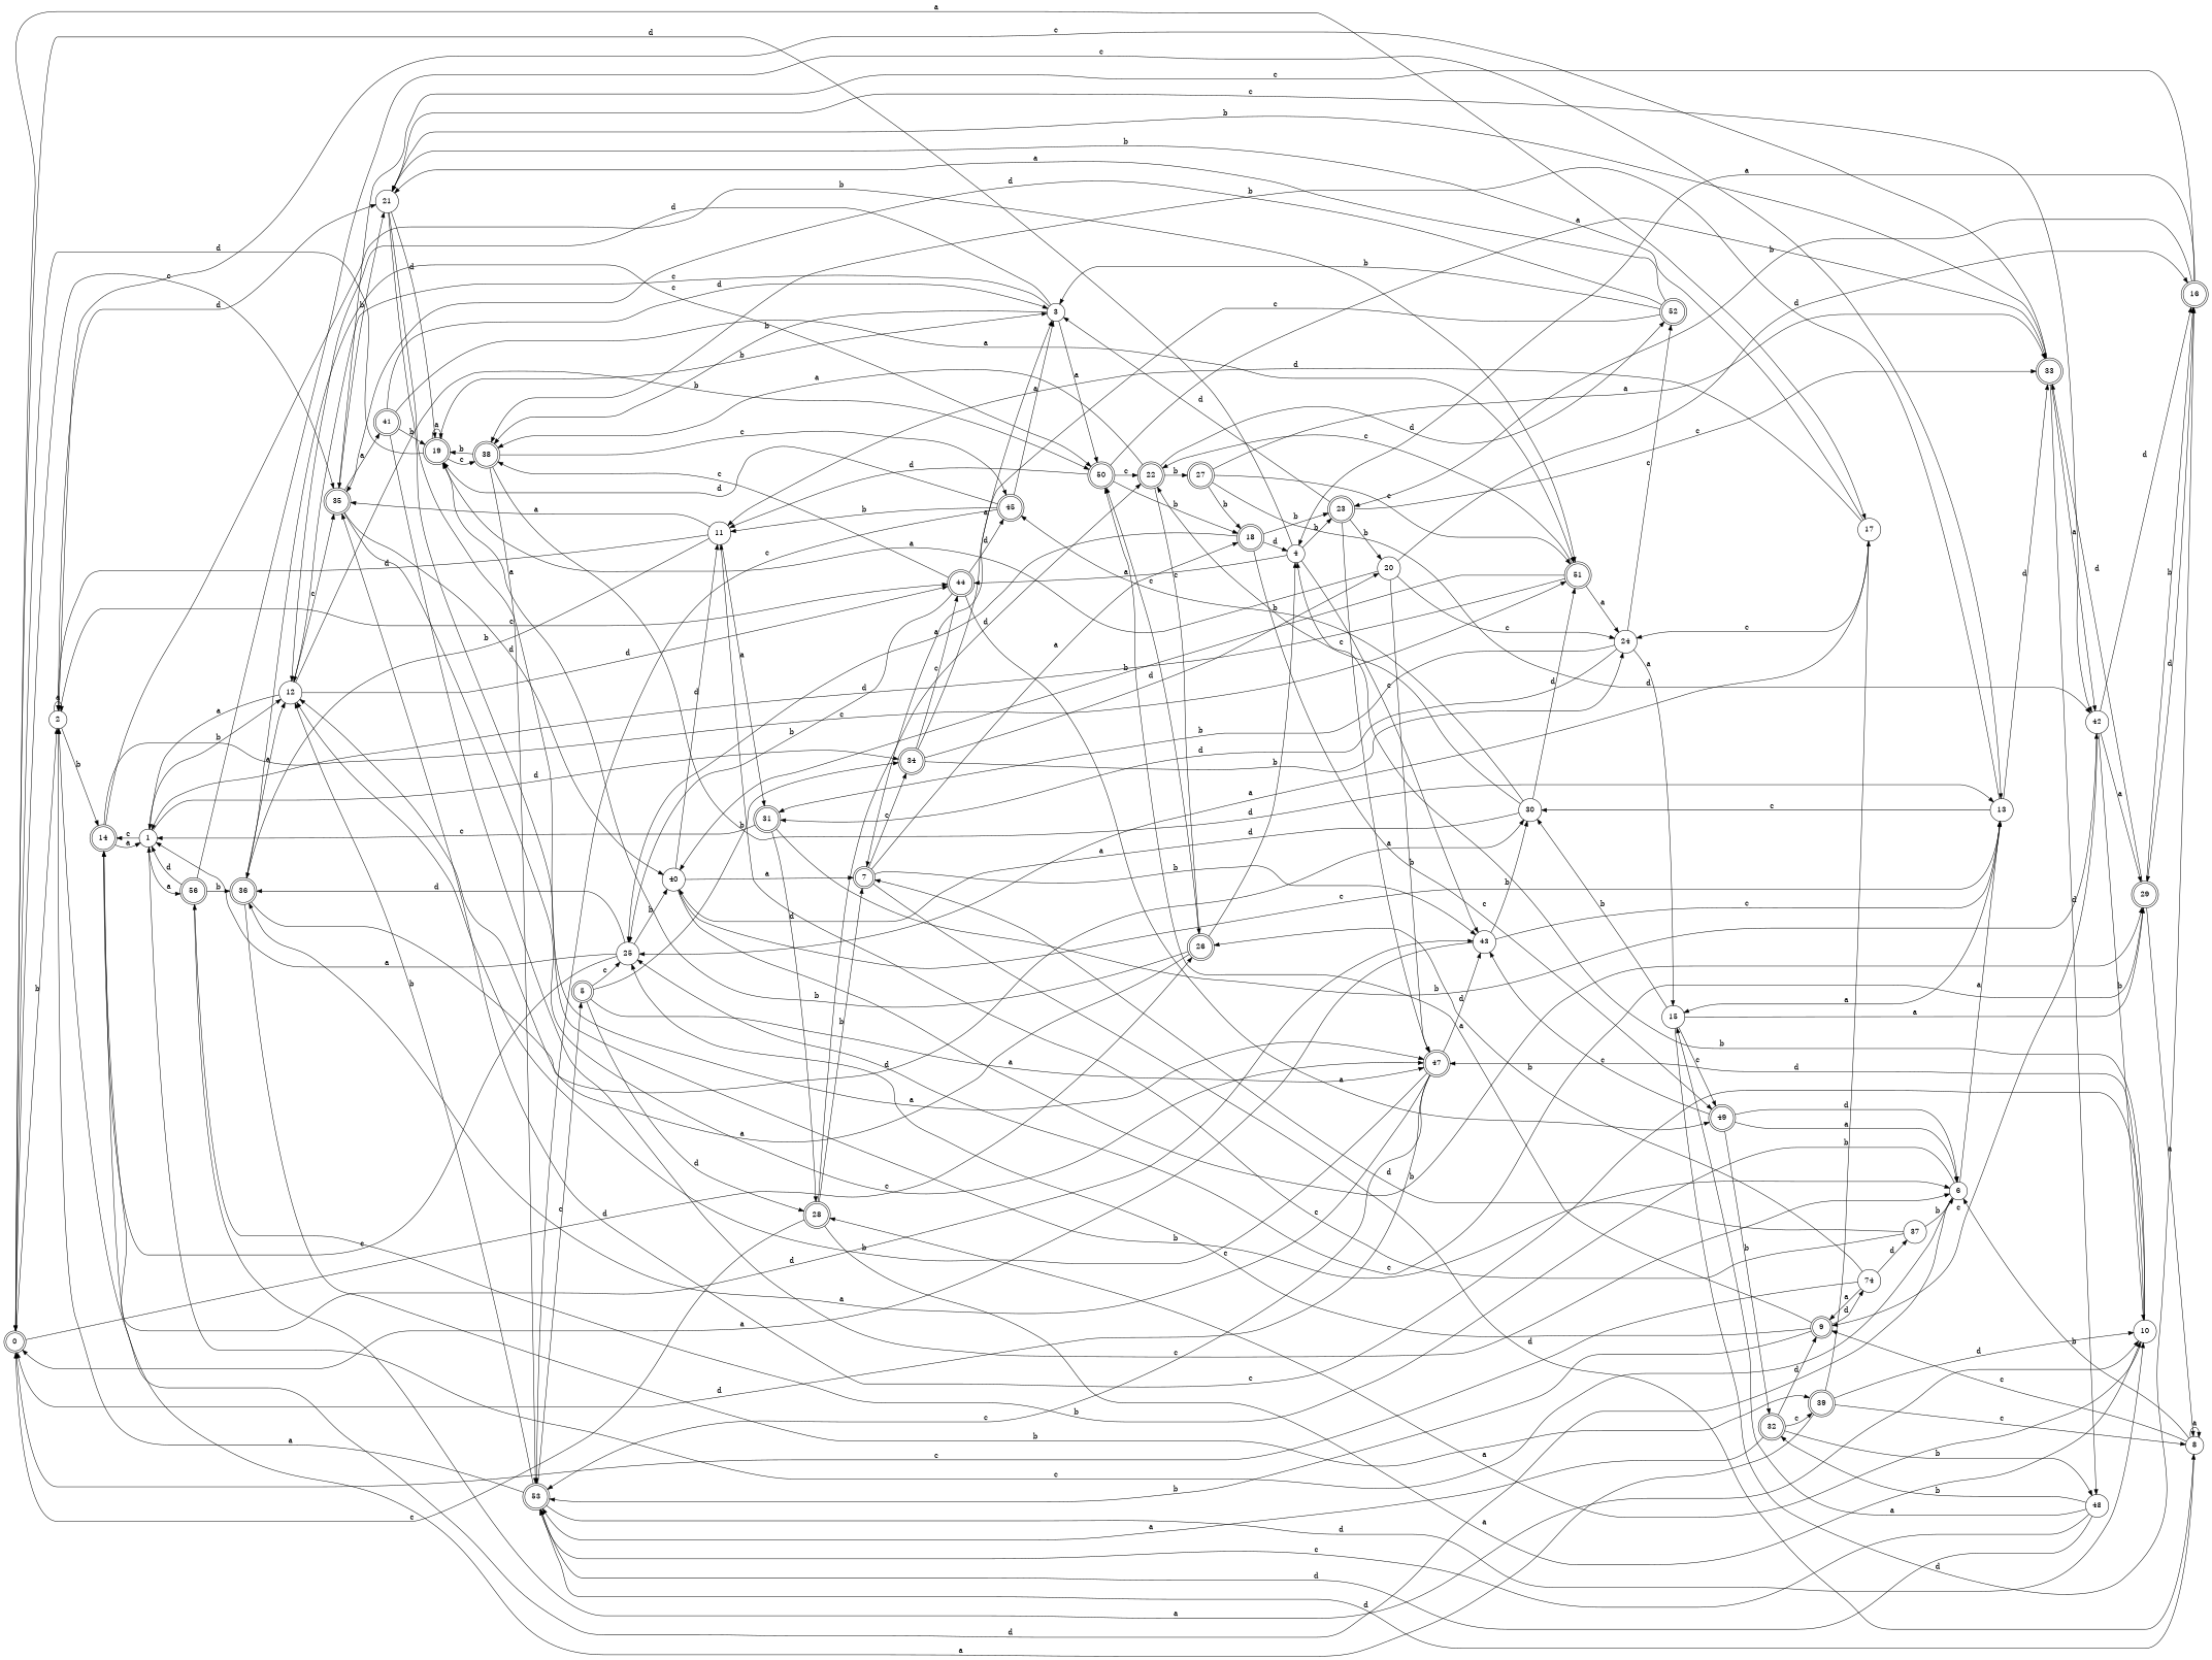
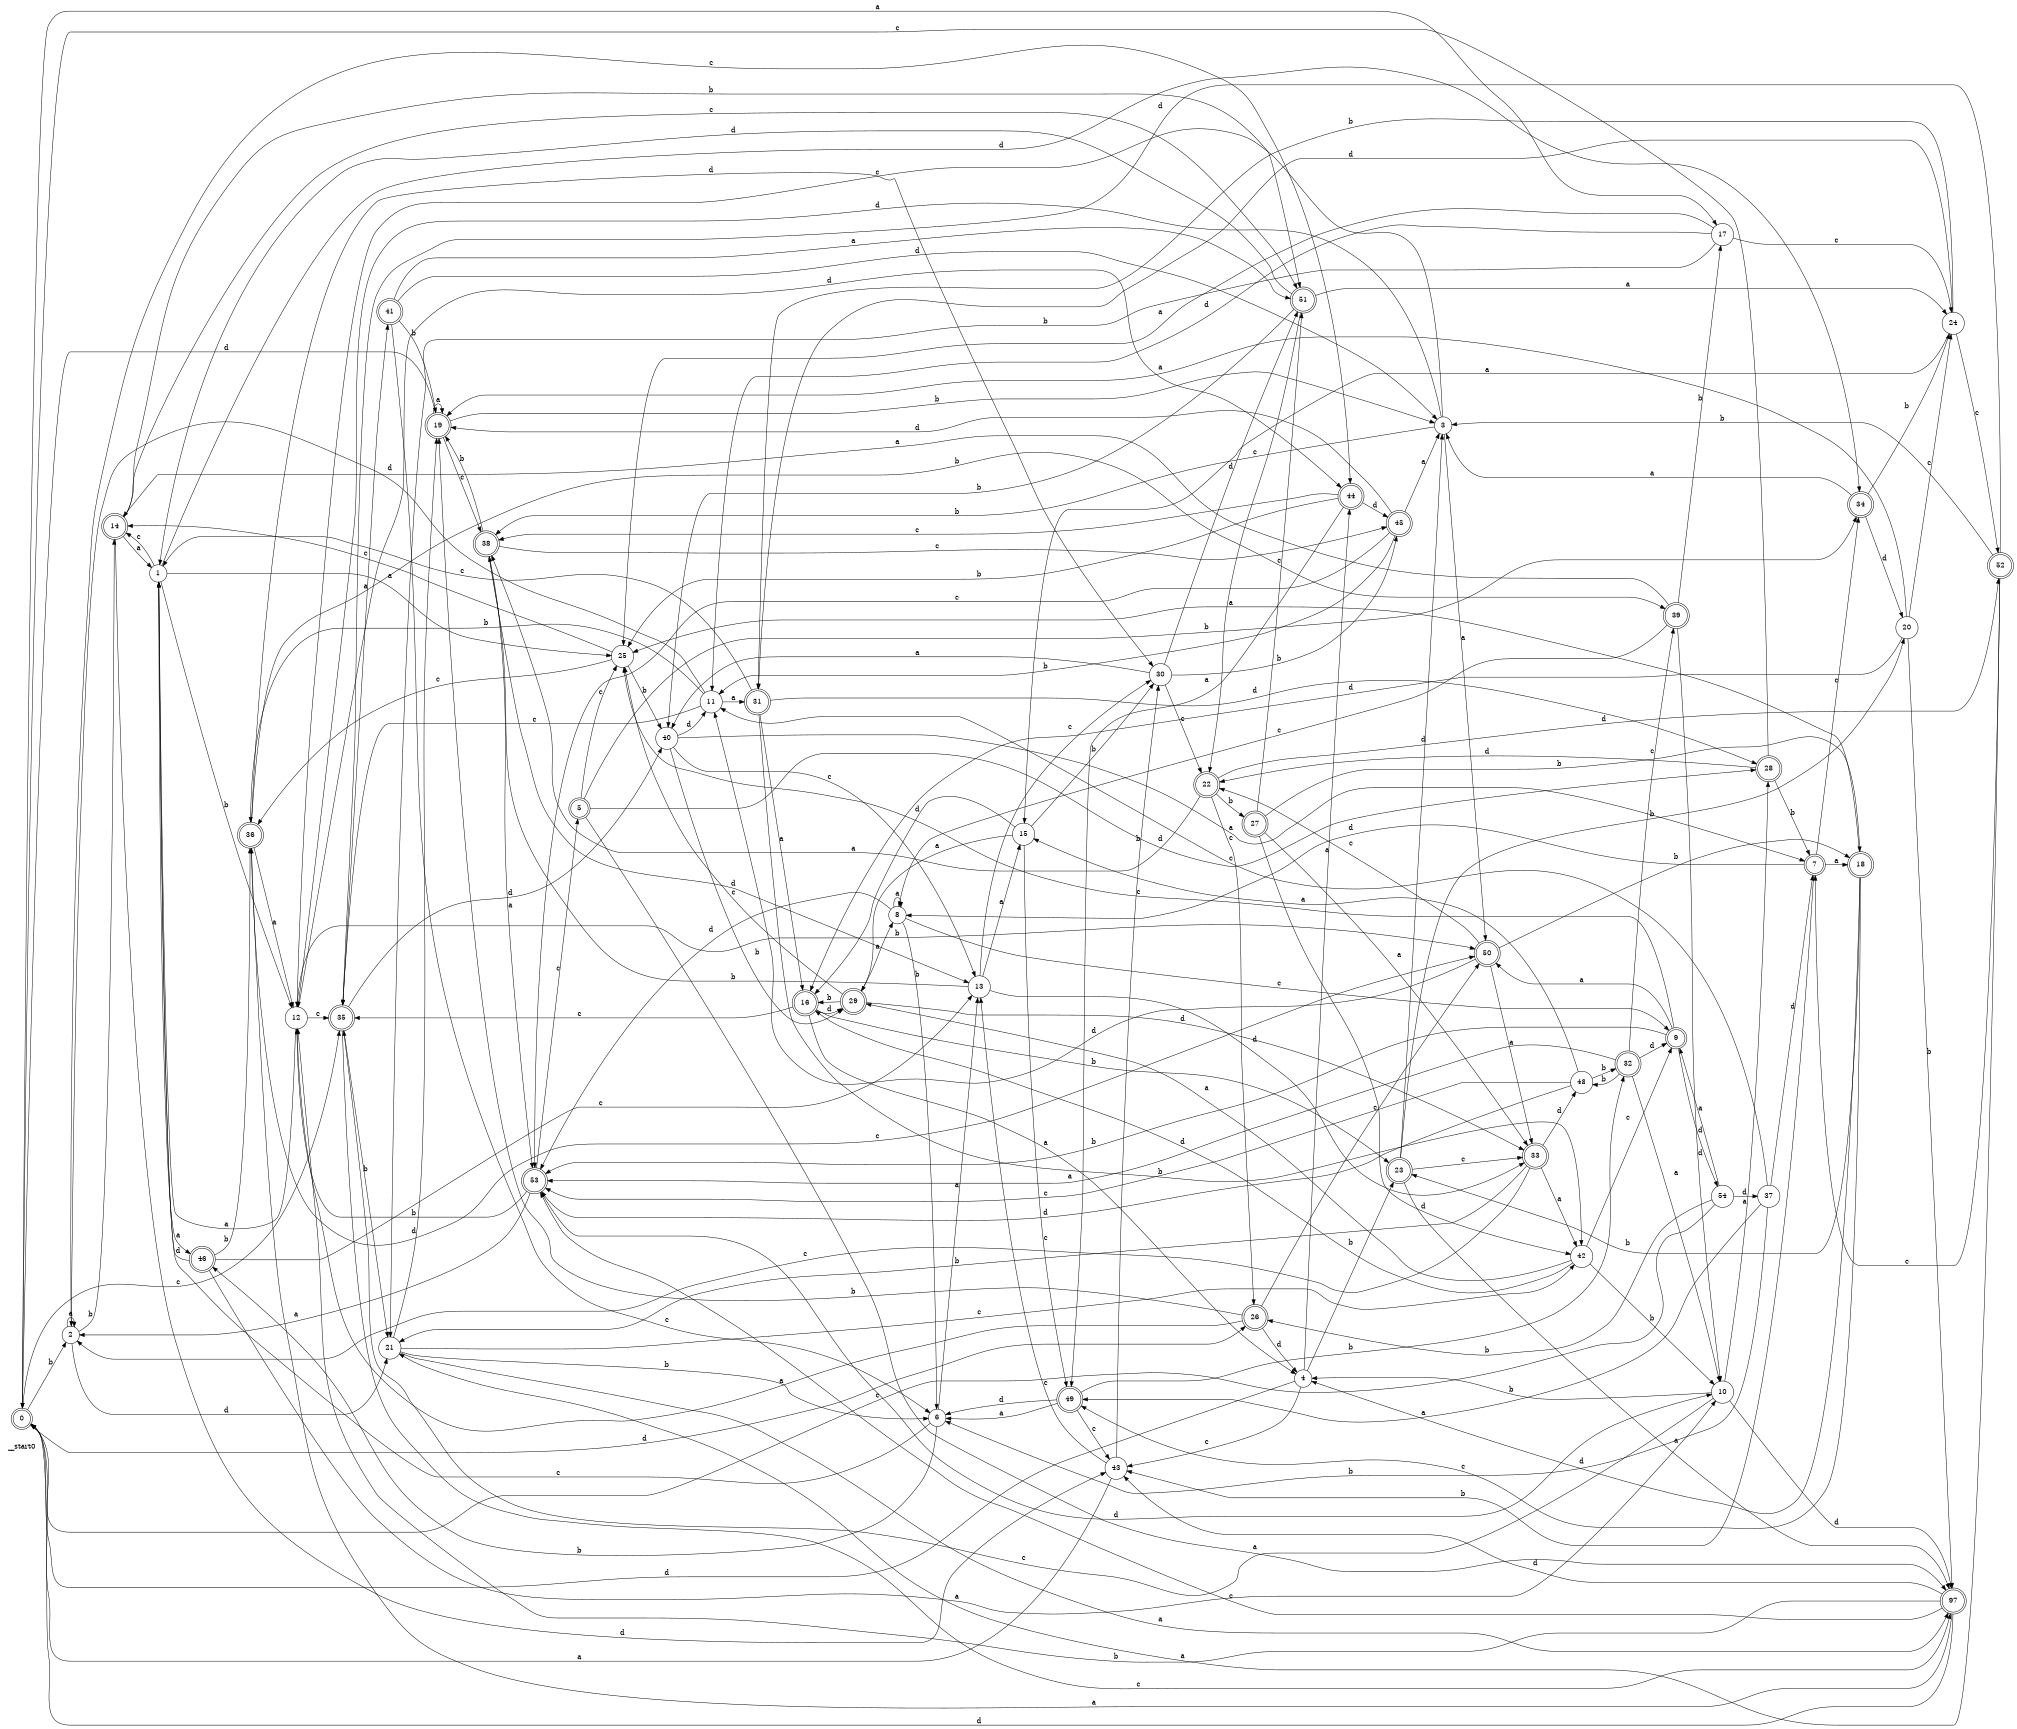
  digraph {
    rankdir=LR
    node [shape=doublecircle color=black fillcolor=white style="rounded,filled"]
+   __start0 [shape=none color="" fillcolor="" style=""]
    n2 [label=0]
    n3 [label=2 shape=circle style=filled]
    n4 [label=17 shape=circle style=filled]
    n5 [label=26]
    n6 [label=35]
    n7 [label=14]
    n8 [label=21 shape=circle style=filled]
    n9 [label=44]
    n10 [label=25 shape=circle style=filled]
    n11 [label=11 shape=circle style=filled]
    n12 [label=24 shape=circle style=filled]
    n13 [label=12 shape=circle style=filled]
    n14 [label=50]
    n15 [label=4 shape=circle style=filled]
    n16 [label=19]
-   n17 [label=47]
+   n17 [label=97]
    n18 [label=40 shape=circle style=filled]
    n19 [label=41]
    n20 [label=1 shape=circle style=filled]
    n21 [label=34]
-   n22 [label=56]
+   n22 [label=46]
    n23 [label=43 shape=circle style=filled]
    n24 [label=51]
    n25 [label=3 shape=circle style=filled]
    n26 [label=20 shape=circle style=filled]
    n27 [label=13 shape=circle style=filled]
    n28 [label=10 shape=circle style=filled]
    n29 [label=36]
    n30 [label=6 shape=circle style=filled]
    n31 [label=42 shape=circle style=filled]
    n32 [label=38]
    n33 [label=49]
    n34 [label=45]
    n35 [label=53]
    n36 [label=18]
    n37 [label=33]
    n38 [label=22]
    n39 [label=23]
    n40 [label=30 shape=circle style=filled]
    n41 [label=5]
    n42 [label=28]
    n43 [label=7]
    n44 [label=15 shape=circle style=filled]
    n45 [label=8 shape=circle style=filled]
    n46 [label=9]
-   n47 [label=74 shape=circle style=filled]
+   n47 [label=54 shape=circle style=filled]
    n48 [label=37 shape=circle style=filled]
    n49 [label=31]
    n50 [label=16]
    n51 [label=39]
    n52 [label=29]
    n53 [label=48 shape=circle style=filled]
    n54 [label=32]
    n55 [label=52]
    n56 [label=27]
    n2 -> n3 [label=b]
    n2 -> n4 [label=a]
    n2 -> n5 [label=d]
    n2 -> n6 [label=c]
    n3 -> n3 [label=a]
    n3 -> n7 [label=b]
    n3 -> n8 [label=d]
    n3 -> n9 [label=c]
    n4 -> n8 [label=b]
    n4 -> n10 [label=a]
    n4 -> n11 [label=d]
    n4 -> n12 [label=c]
    n5 -> n13 [label=a]
    n5 -> n14 [label=c]
    n5 -> n15 [label=d]
    n5 -> n16 [label=b]
    n6 -> n8 [label=b]
    n6 -> n17 [label=c]
    n6 -> n18 [label=d]
    n6 -> n19 [label=a]
    n7 -> n20 [label=a]
    n7 -> n23 [label=d]
    n7 -> n24 [label=b]
    n7 -> n24 [label=c]
    n8 -> n16 [label=d]
    n8 -> n17 [label=a]
    n8 -> n30 [label=b]
    n8 -> n31 [label=c]
    n9 -> n10 [label=b]
    n9 -> n32 [label=c]
    n9 -> n33 [label=a]
    n9 -> n34 [label=d]
    n10 -> n7 [label=c]
    n10 -> n18 [label=b]
-   n10 -> n20 [label=a]
-   n10 -> n29 [label=d]
+   n20 -> n10 [label=a]
+   n10 -> n29 [label=c]
    n11 -> n3 [label=d]
-   n11 -> n6 [label=a]
+   n11 -> n6 [label=c]
    n11 -> n29 [label=b]
    n11 -> n49 [label=a]
    n12 -> n44 [label=a]
    n12 -> n49 [label=b]
    n12 -> n49 [label=d]
    n12 -> n55 [label=c]
    n13 -> n6 [label=c]
    n13 -> n9 [label=d]
    n13 -> n14 [label=b]
    n13 -> n20 [label=a]
    n14 -> n11 [label=d]
    n14 -> n36 [label=b]
    n14 -> n37 [label=a]
    n14 -> n38 [label=c]
    n15 -> n2 [label=d]
    n15 -> n9 [label=a]
    n15 -> n23 [label=c]
    n15 -> n39 [label=b]
    n16 -> n2 [label=d]
    n16 -> n16 [label=a]
    n16 -> n25 [label=b]
    n16 -> n32 [label=c]
    n17 -> n2 [label=d]
    n17 -> n13 [label=b]
    n17 -> n23 [label=d]
    n17 -> n29 [label=a]
    n17 -> n35 [label=c]
    n18 -> n11 [label=d]
    n18 -> n27 [label=c]
    n18 -> n43 [label=a]
    n18 -> n52 [label=b]
    n19 -> n16 [label=b]
    n19 -> n24 [label=a]
    n19 -> n25 [label=d]
    n19 -> n30 [label=c]
    n20 -> n7 [label=c]
    n20 -> n13 [label=b]
    n20 -> n21 [label=d]
    n20 -> n22 [label=a]
-   n21 -> n9 [label=c]
    n21 -> n12 [label=b]
    n21 -> n25 [label=a]
    n21 -> n26 [label=d]
    n22 -> n20 [label=d]
    n22 -> n27 [label=c]
    n22 -> n28 [label=a]
    n22 -> n29 [label=b]
    n23 -> n2 [label=a]
    n23 -> n27 [label=c]
    n23 -> n40 [label=b]
    n24 -> n12 [label=a]
    n24 -> n18 [label=b]
    n24 -> n20 [label=d]
    n24 -> n38 [label=c]
    n25 -> n13 [label=c]
    n25 -> n13 [label=d]
    n25 -> n14 [label=a]
    n25 -> n32 [label=b]
    n26 -> n12 [label=c]
    n26 -> n16 [label=a]
    n26 -> n17 [label=b]
    n26 -> n50 [label=d]
    n27 -> n32 [label=b]
    n27 -> n37 [label=d]
    n27 -> n40 [label=c]
    n27 -> n44 [label=a]
    n28 -> n6 [label=c]
    n28 -> n15 [label=b]
    n28 -> n17 [label=d]
    n28 -> n42 [label=a]
    n29 -> n13 [label=a]
    n29 -> n14 [label=c]
    n29 -> n40 [label=d]
    n29 -> n51 [label=b]
-   n30 -> n3 [label=d]
    n30 -> n20 [label=c]
    n30 -> n22 [label=b]
    n30 -> n27 [label=a]
    n31 -> n28 [label=b]
    n31 -> n46 [label=c]
    n31 -> n50 [label=d]
    n31 -> n52 [label=a]
    n32 -> n16 [label=b]
    n32 -> n27 [label=d]
    n32 -> n34 [label=c]
    n32 -> n35 [label=a]
    n33 -> n23 [label=c]
    n33 -> n30 [label=a]
    n33 -> n30 [label=d]
    n33 -> n54 [label=b]
    n34 -> n11 [label=b]
    n34 -> n16 [label=d]
    n34 -> n25 [label=a]
    n34 -> n35 [label=c]
    n35 -> n3 [label=a]
    n35 -> n13 [label=b]
    n35 -> n28 [label=d]
    n35 -> n41 [label=c]
    n36 -> n10 [label=a]
    n36 -> n15 [label=d]
    n36 -> n33 [label=c]
    n36 -> n39 [label=b]
    n37 -> n3 [label=c]
    n37 -> n8 [label=b]
    n37 -> n31 [label=a]
    n37 -> n53 [label=d]
    n38 -> n5 [label=c]
    n38 -> n32 [label=a]
    n38 -> n55 [label=d]
    n38 -> n56 [label=b]
    n39 -> n17 [label=a]
    n39 -> n25 [label=d]
    n39 -> n26 [label=b]
    n39 -> n37 [label=c]
    n40 -> n18 [label=a]
    n40 -> n24 [label=d]
    n40 -> n34 [label=b]
    n40 -> n38 [label=c]
    n41 -> n10 [label=c]
    n41 -> n17 [label=a]
    n41 -> n21 [label=b]
    n41 -> n42 [label=d]
    n42 -> n2 [label=c]
-   n42 -> n28 [label=a]
+   n54 -> n28 [label=a]
    n42 -> n38 [label=d]
    n42 -> n43 [label=b]
    n43 -> n21 [label=c]
    n43 -> n23 [label=b]
    n43 -> n36 [label=a]
    n43 -> n45 [label=d]
    n44 -> n33 [label=c]
    n44 -> n40 [label=b]
    n44 -> n50 [label=d]
    n44 -> n52 [label=a]
    n45 -> n30 [label=b]
    n45 -> n35 [label=d]
    n45 -> n45 [label=a]
    n45 -> n46 [label=c]
    n46 -> n10 [label=c]
    n46 -> n14 [label=a]
    n46 -> n35 [label=b]
    n46 -> n47 [label=d]
    n47 -> n2 [label=c]
    n47 -> n5 [label=b]
    n47 -> n46 [label=a]
    n47 -> n48 [label=d]
    n48 -> n11 [label=c]
    n48 -> n30 [label=b]
+   n48 -> n33 [label=a]
    n48 -> n43 [label=d]
    n49 -> n20 [label=c]
    n49 -> n31 [label=b]
    n49 -> n42 [label=d]
+   n49 -> n50 [label=a]
    n50 -> n6 [label=c]
    n50 -> n15 [label=a]
    n50 -> n39 [label=b]
    n50 -> n52 [label=d]
    n51 -> n4 [label=b]
    n51 -> n7 [label=a]
    n51 -> n28 [label=d]
    n51 -> n45 [label=c]
    n52 -> n10 [label=c]
    n52 -> n37 [label=d]
    n52 -> n45 [label=a]
    n52 -> n50 [label=b]
    n53 -> n35 [label=c]
    n53 -> n35 [label=d]
    n53 -> n44 [label=a]
    n53 -> n54 [label=b]
    n54 -> n35 [label=a]
    n54 -> n46 [label=d]
    n54 -> n51 [label=c]
    n54 -> n53 [label=b]
    n55 -> n6 [label=d]
    n55 -> n8 [label=a]
    n55 -> n25 [label=b]
    n55 -> n43 [label=c]
    n56 -> n24 [label=c]
    n56 -> n31 [label=d]
    n56 -> n36 [label=b]
    n56 -> n37 [label=a]
  }
